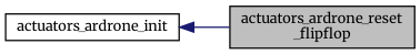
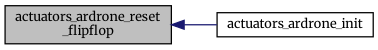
  digraph {
    rankdir=LR
    fontname=Merriweather
    node [color=black fontname=Merriweather fontsize=10 shape=record style=filled]
    n1 [fillcolor=grey75 fontcolor=black height=0.2 label="actuators_ardrone_reset\l_flipflop" width=0.4]
    n2 [fillcolor=white height=0.2 label=actuators_ardrone_init width=0.4]
-   n2 -> n1 [color=midnightblue dir=back fontname=Merriweather fontsize=10 labelfontname=FreeSans labelfontsize=10 style=solid]
+   n1 -> n2 [color=midnightblue dir=back fontname=Merriweather fontsize=10 labelfontname=FreeSans labelfontsize=10 style=solid]
  }
